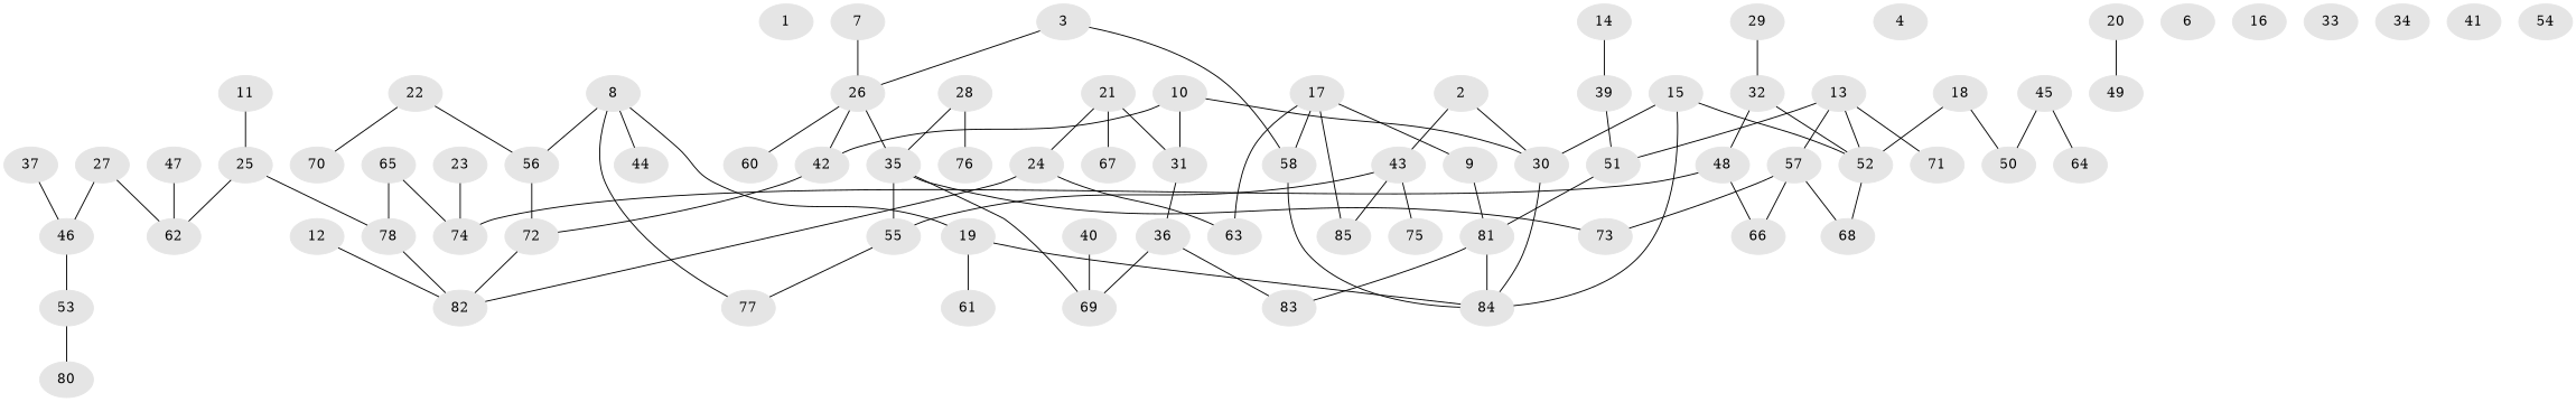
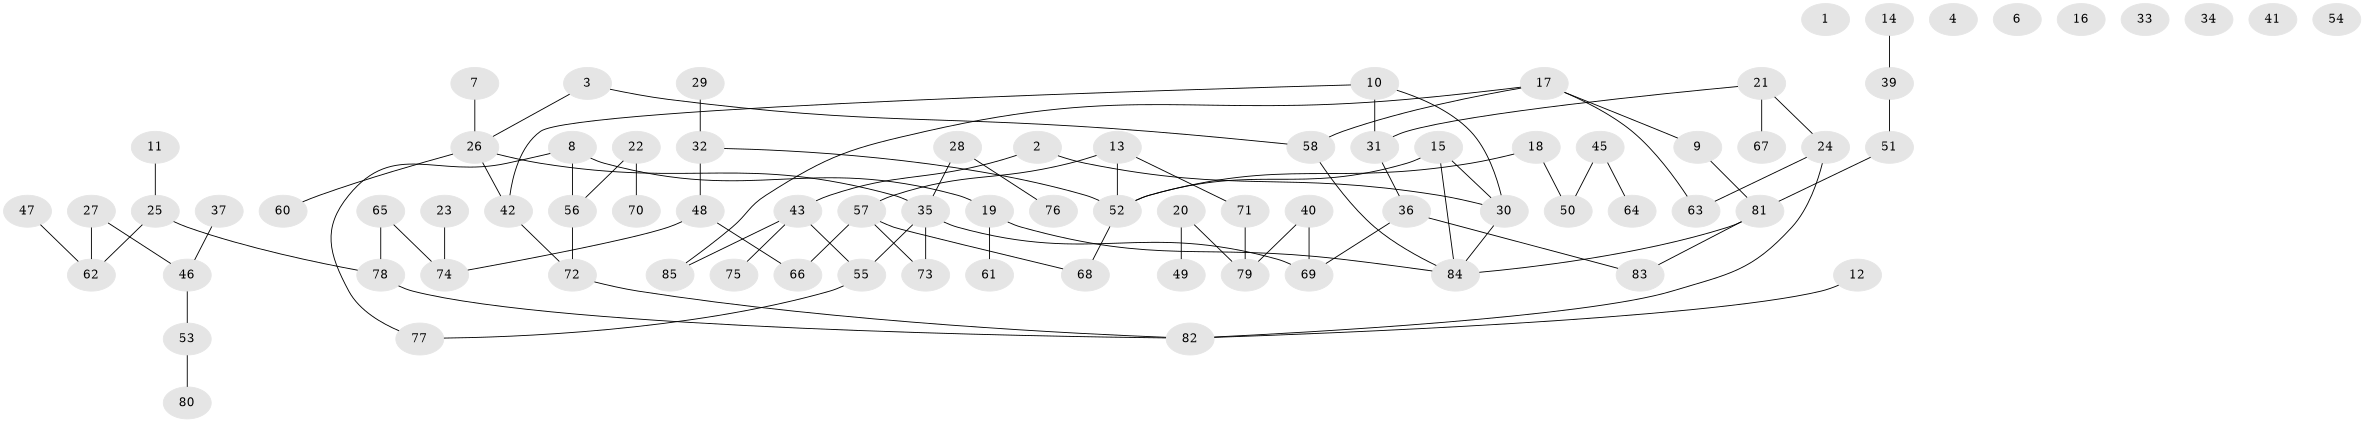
  graph {
    node [color=gray90 style=filled]
    1
    2
    30
    43
    84
    85
    55
    75
    3
    26
    58
    42
    35
    60
    4
    13
    51
    52
    57
    71
    20
    49
+   79
    6
    7
    8
    19
-   44
    56
    77
    61
    72
    9
    81
    83
    10
    31
    36
    11
    25
    62
    78
    12
    82
    68
    66
    73
    14
    39
    15
    16
    17
    63
    18
    50
    21
    24
    67
    22
    70
    23
    74
    69
    27
    46
    53
    28
    76
    29
    32
    48
    33
    34
    37
    45
    64
    40
    41
    80
    47
    54
    65
    2 -- 30
    2 -- 43
    30 -- 84
    43 -- 85
    43 -- 55
    43 -- 75
    55 -- 77
    3 -- 26
    3 -- 58
    26 -- 42
    26 -- 35
    26 -- 60
    58 -- 84
    42 -- 72
    35 -- 55
    35 -- 73
    35 -- 69
-   13 -- 51
    13 -- 52
    13 -- 57
    13 -- 71
    51 -- 81
    52 -- 68
    57 -- 68
    57 -- 66
    57 -- 73
+   71 -- 79
    20 -- 49
+   20 -- 79
    7 -- 26
    8 -- 19
-   8 -- 44
    8 -- 56
    8 -- 77
    19 -- 84
    19 -- 61
    56 -- 72
    72 -- 82
    9 -- 81
    81 -- 84
    81 -- 83
    10 -- 30
    10 -- 42
    10 -- 31
    31 -- 36
    36 -- 83
    36 -- 69
    11 -- 25
    25 -- 62
    25 -- 78
    78 -- 82
    12 -- 82
    14 -- 39
    39 -- 51
    15 -- 30
    15 -- 84
    15 -- 52
    17 -- 85
    17 -- 58
    17 -- 9
    17 -- 63
    18 -- 52
    18 -- 50
    21 -- 31
    21 -- 24
    21 -- 67
    24 -- 82
    24 -- 63
    22 -- 56
    22 -- 70
    23 -- 74
    27 -- 62
    27 -- 46
    46 -- 53
    53 -- 80
    28 -- 35
    28 -- 76
    29 -- 32
    32 -- 52
    32 -- 48
    48 -- 66
    48 -- 74
    37 -- 46
    45 -- 50
    45 -- 64
+   40 -- 79
    40 -- 69
    47 -- 62
    65 -- 78
    65 -- 74
  }
